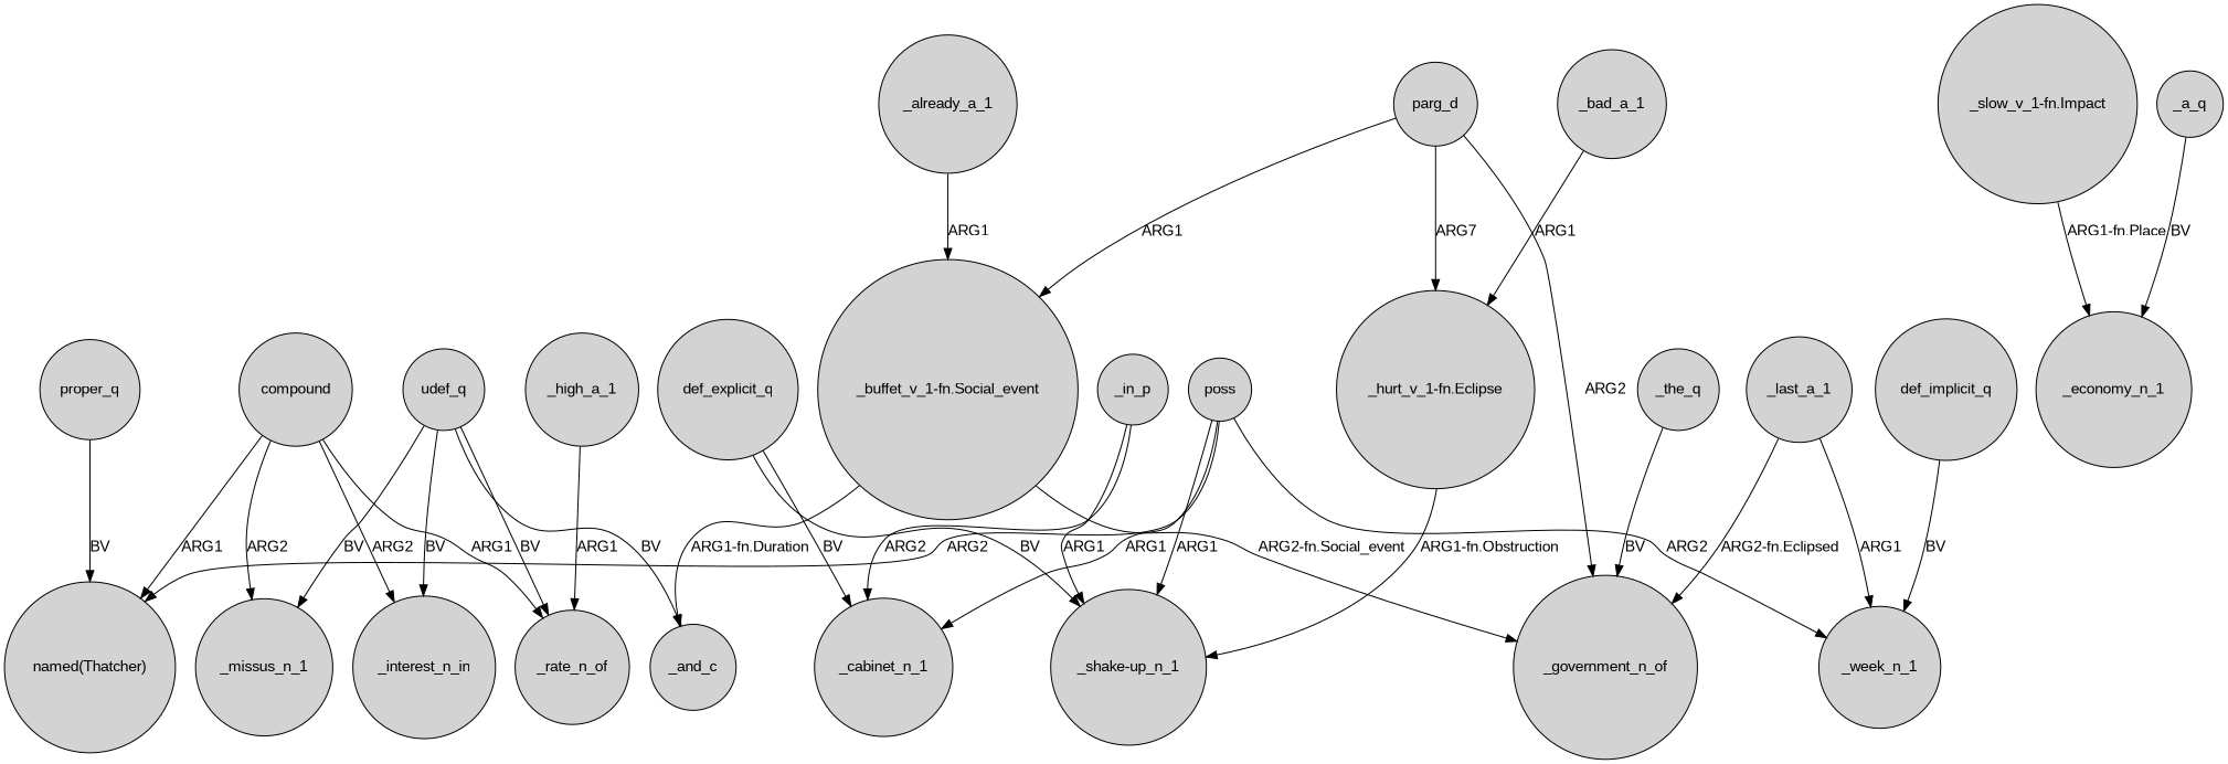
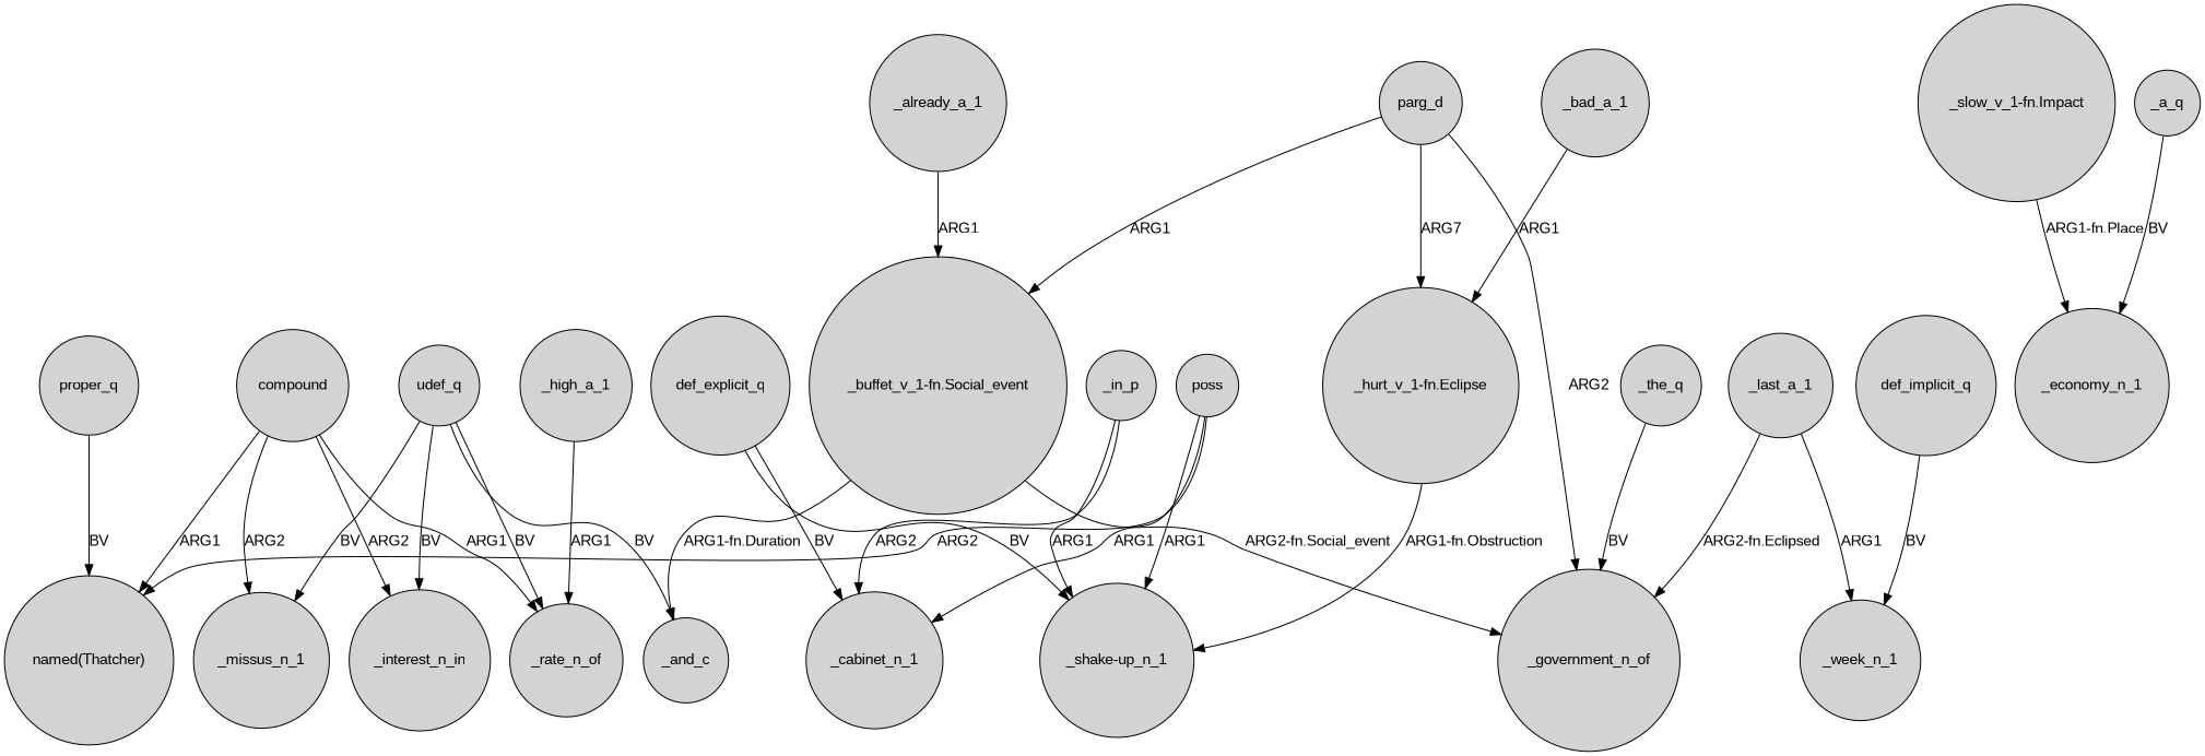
  digraph {
    fontname="Liberation Sans"
    node [fontname="Liberation Sans" shape=circle style=filled]
    edge [fontname="Liberation Sans"]
    _high_a_1
    _rate_n_of
    _in_p
    "_shake-up_n_1"
    _cabinet_n_1
    compound
    "named(Thatcher)"
    _missus_n_1
    _interest_n_in
    parg_d
    _government_n_of
    "_buffet_v_1-fn.Social_event"
    "_hurt_v_1-fn.Eclipse"
    _and_c
    poss
    _week_n_1
    "_slow_v_1-fn.Impact"
    _economy_n_1
    def_explicit_q
    udef_q
    _already_a_1
    _bad_a_1
    _last_a_1
    def_implicit_q
    _a_q
    _the_q
    proper_q
    _high_a_1 -> _rate_n_of [label=ARG1]
    _in_p -> "_shake-up_n_1" [label=ARG1]
    _in_p -> _cabinet_n_1 [label=ARG2]
    compound -> _rate_n_of [label=ARG1]
    compound -> "named(Thatcher)" [label=ARG1]
    compound -> _missus_n_1 [label=ARG2]
    compound -> _interest_n_in [label=ARG2]
    parg_d -> _government_n_of [label=ARG2]
    parg_d -> "_buffet_v_1-fn.Social_event" [label=ARG1]
    parg_d -> "_hurt_v_1-fn.Eclipse" [label=ARG7]
    "_buffet_v_1-fn.Social_event" -> _government_n_of [label="ARG2-fn.Social_event"]
    "_buffet_v_1-fn.Social_event" -> _and_c [label="ARG1-fn.Duration"]
    "_hurt_v_1-fn.Eclipse" -> "_shake-up_n_1" [label="ARG1-fn.Obstruction"]
    poss -> "_shake-up_n_1" [label=ARG1]
    poss -> _cabinet_n_1 [label=ARG1]
    poss -> "named(Thatcher)" [label=ARG2]
-   poss -> _week_n_1 [label=ARG2]
    "_slow_v_1-fn.Impact" -> _economy_n_1 [label="ARG1-fn.Place"]
    def_explicit_q -> "_shake-up_n_1" [label=BV]
    def_explicit_q -> _cabinet_n_1 [label=BV]
    udef_q -> _rate_n_of [label=BV]
    udef_q -> _missus_n_1 [label=BV]
    udef_q -> _interest_n_in [label=BV]
    udef_q -> _and_c [label=BV]
    _already_a_1 -> "_buffet_v_1-fn.Social_event" [label=ARG1]
    _bad_a_1 -> "_hurt_v_1-fn.Eclipse" [label=ARG1]
    _last_a_1 -> _government_n_of [label="ARG2-fn.Eclipsed"]
    _last_a_1 -> _week_n_1 [label=ARG1]
    def_implicit_q -> _week_n_1 [label=BV]
    _a_q -> _economy_n_1 [label=BV]
    _the_q -> _government_n_of [label=BV]
    proper_q -> "named(Thatcher)" [label=BV]
  }
